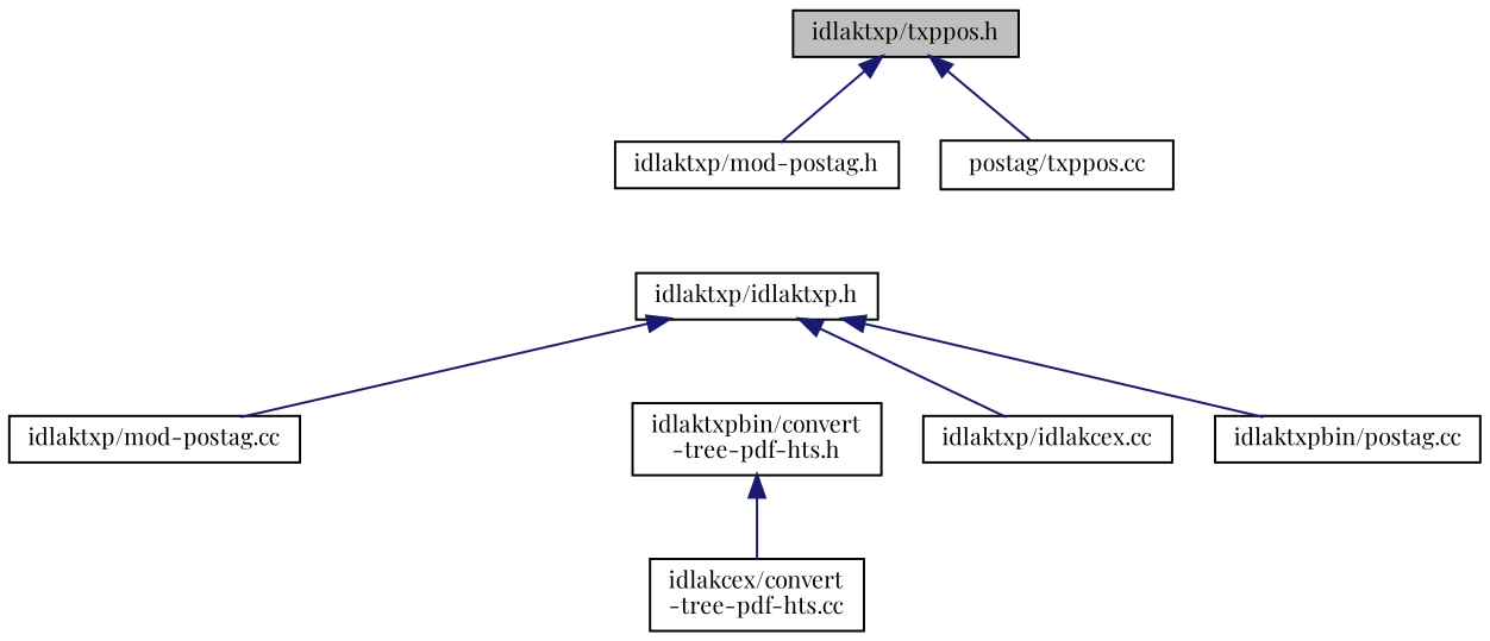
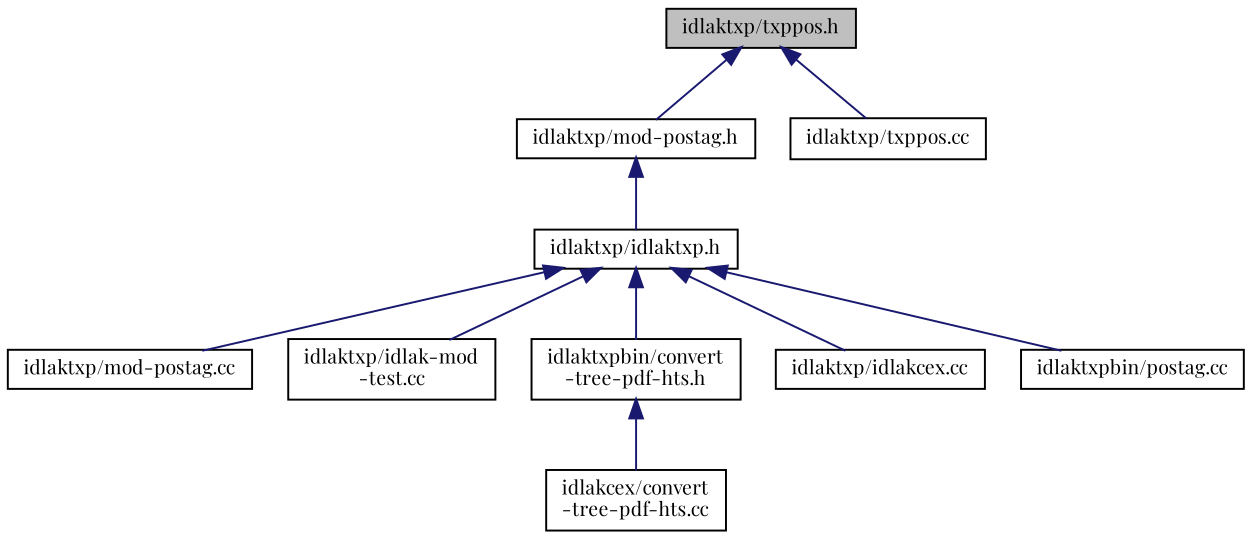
  digraph {
    fontname="Playfair Display"
    node [color=black fillcolor=white fontname="Playfair Display" fontsize=10 shape=record style=filled]
    edge [color=midnightblue dir=back fontname="Playfair Display" fontsize=10 labelfontname=Helvetica labelfontsize=10 style=solid]
    n1 [fillcolor=grey75 fontcolor=black height=0.2 label="idlaktxp/txppos.h" width=0.4]
    n2 [height=0.2 label="idlaktxp/mod-postag.h" width=0.4]
-   n3 [height=0.2 label="postag/txppos.cc" width=0.4]
+   n3 [height=0.2 label="idlaktxp/txppos.cc" width=0.4]
    n4 [height=0.2 label="idlaktxp/idlaktxp.h" width=0.4]
    n5 [height=0.2 label="idlaktxp/mod-postag.cc" width=0.4]
+   n6 [height=0.2 label="idlaktxp/idlak-mod\l-test.cc" width=0.4]
    n7 [height=0.2 label="idlaktxpbin/convert\l-tree-pdf-hts.h" width=0.4]
    n8 [height=0.2 label="idlaktxp/idlakcex.cc" width=0.4]
    n9 [height=0.2 label="idlaktxpbin/postag.cc" width=0.4]
    n10 [height=0.2 label="idlakcex/convert\l-tree-pdf-hts.cc" width=0.4]
    n1 -> n2
    n1 -> n3
+   n2 -> n4
    n4 -> n5
+   n4 -> n6
+   n4 -> n7
    n4 -> n8
    n4 -> n9
    n7 -> n10
  }
